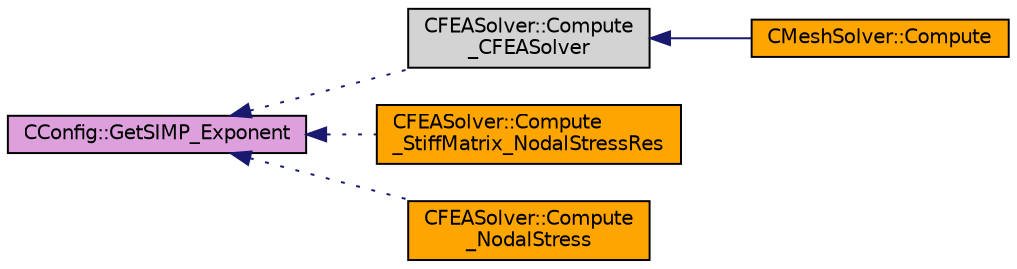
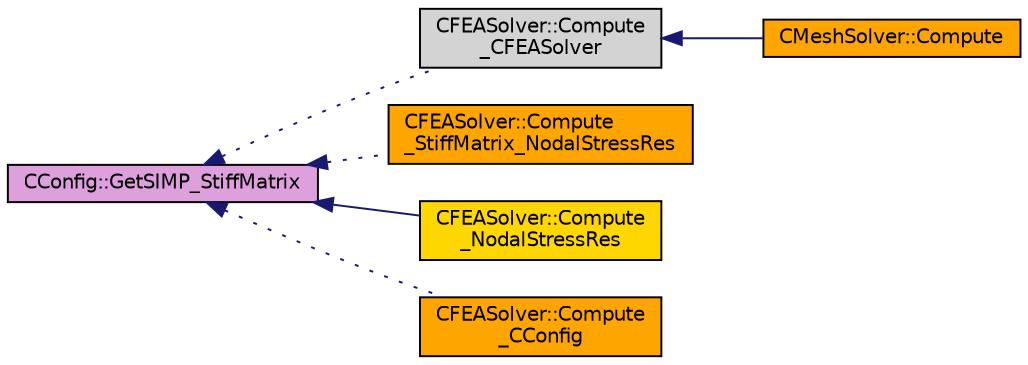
  digraph {
    rankdir=LR
    node [color=black fillcolor=orange fontname=Helvetica fontsize=10 shape=record style=filled]
    edge [color=midnightblue dir=back fontname=Helvetica fontsize=10 labelfontname=Helvetica labelfontsize=10 style=dotted]
-   n1 [fillcolor=plum fontcolor=black height=0.2 label="CConfig::GetSIMP_Exponent" width=0.4]
+   n1 [fillcolor=plum fontcolor=black height=0.2 label="CConfig::GetSIMP_StiffMatrix" width=0.4]
    n2 [fillcolor=lightgrey height=0.2 label="CFEASolver::Compute\l_CFEASolver" width=0.4]
    n3 [height=0.2 label="CFEASolver::Compute\l_StiffMatrix_NodalStressRes" width=0.4]
-   n5 [height=0.2 label="CFEASolver::Compute\l_NodalStress" width=0.4]
+   n4 [fillcolor=gold height=0.2 label="CFEASolver::Compute\l_NodalStressRes" width=0.4]
+   n5 [height=0.2 label="CFEASolver::Compute\l_CConfig" width=0.4]
    n6 [height=0.2 label="CMeshSolver::Compute" width=0.4]
    n1 -> n2
    n1 -> n3
+   n1 -> n4 [style=solid]
    n1 -> n5
    n2 -> n6 [style=solid]
  }
